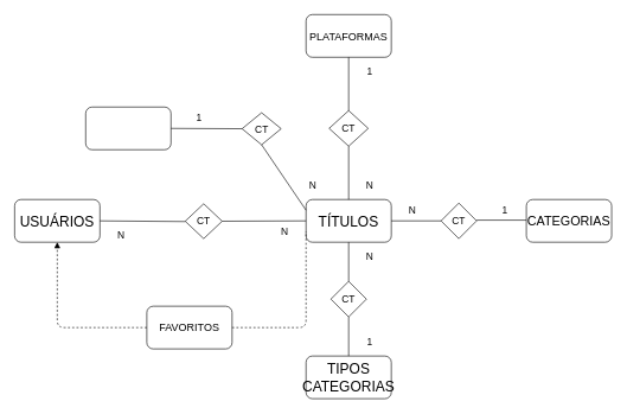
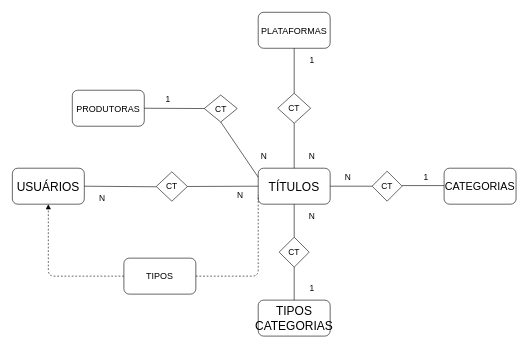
  <mxCell id="0" />
  <mxCell id="1" parent="0" />
  <mxCell id="2" value="" style="rounded=1;whiteSpace=wrap;html=1;" parent="1" vertex="1"><mxGeometry x="430" y="280" width="120" height="60" as="geometry" /></mxCell>
  <mxCell id="3" value="TÍTULOS" style="text;html=1;strokeColor=none;fillColor=none;align=center;verticalAlign=middle;whiteSpace=wrap;rounded=0;fontSize=20;" parent="1" vertex="1"><mxGeometry x="430" y="280" width="120" height="60" as="geometry" /></mxCell>
  <mxCell id="4" value="" style="rounded=1;whiteSpace=wrap;html=1;" parent="1" vertex="1"><mxGeometry x="740" y="280" width="120" height="60" as="geometry" /></mxCell>
  <mxCell id="5" value="&lt;font style=&quot;font-size: 18px&quot;&gt;CATEGORIAS&lt;/font&gt;" style="text;html=1;strokeColor=none;fillColor=none;align=center;verticalAlign=middle;whiteSpace=wrap;rounded=0;fontSize=20;" parent="1" vertex="1"><mxGeometry x="740" y="280" width="120" height="60" as="geometry" /></mxCell>
  <mxCell id="6" value="" style="rounded=1;whiteSpace=wrap;html=1;" parent="1" vertex="1"><mxGeometry x="430" y="500" width="120" height="60" as="geometry" /></mxCell>
  <mxCell id="7" value="TIPOS CATEGORIAS" style="text;html=1;strokeColor=none;fillColor=none;align=center;verticalAlign=middle;whiteSpace=wrap;rounded=0;fontSize=20;" parent="1" vertex="1"><mxGeometry x="430" y="500" width="120" height="60" as="geometry" /></mxCell>
  <mxCell id="8" value="" style="rounded=1;whiteSpace=wrap;html=1;" parent="1" vertex="1"><mxGeometry x="20" y="280" width="120" height="60" as="geometry" /></mxCell>
  <mxCell id="9" value="USUÁRIOS" style="text;html=1;strokeColor=none;fillColor=none;align=center;verticalAlign=middle;whiteSpace=wrap;rounded=0;fontSize=20;" parent="1" vertex="1"><mxGeometry x="20" y="280" width="120" height="60" as="geometry" /></mxCell>
  <mxCell id="10" value="" style="rhombus;whiteSpace=wrap;html=1;" parent="1" vertex="1"><mxGeometry x="465" y="395" width="50" height="50" as="geometry" /></mxCell>
  <mxCell id="11" value="" style="endArrow=none;html=1;entryX=0.5;entryY=1;entryDx=0;entryDy=0;exitX=0.5;exitY=0;exitDx=0;exitDy=0;" parent="1" source="7" target="10" edge="1"><mxGeometry width="50" height="50" relative="1" as="geometry"><mxPoint x="390" y="760" as="sourcePoint" /><mxPoint x="440" y="710" as="targetPoint" /></mxGeometry></mxCell>
  <mxCell id="12" value="" style="endArrow=none;html=1;entryX=0.5;entryY=1;entryDx=0;entryDy=0;exitX=0.5;exitY=0;exitDx=0;exitDy=0;" parent="1" edge="1"><mxGeometry width="50" height="50" relative="1" as="geometry"><mxPoint x="490" y="395" as="sourcePoint" /><mxPoint x="490" y="340" as="targetPoint" /></mxGeometry></mxCell>
  <mxCell id="13" value="" style="rhombus;whiteSpace=wrap;html=1;" parent="1" vertex="1"><mxGeometry x="620" y="285" width="50" height="50" as="geometry" /></mxCell>
  <mxCell id="14" value="" style="endArrow=none;html=1;entryX=0;entryY=0.5;entryDx=0;entryDy=0;exitX=1;exitY=0.5;exitDx=0;exitDy=0;" parent="1" source="3" target="13" edge="1"><mxGeometry width="50" height="50" relative="1" as="geometry"><mxPoint x="390" y="760" as="sourcePoint" /><mxPoint x="440" y="710" as="targetPoint" /></mxGeometry></mxCell>
  <mxCell id="15" value="" style="endArrow=none;html=1;entryX=0;entryY=0.5;entryDx=0;entryDy=0;exitX=1;exitY=0.5;exitDx=0;exitDy=0;" parent="1" edge="1"><mxGeometry width="50" height="50" relative="1" as="geometry"><mxPoint x="670" y="309" as="sourcePoint" /><mxPoint x="740" y="309" as="targetPoint" /></mxGeometry></mxCell>
  <mxCell id="16" value="&lt;font style=&quot;font-size: 14px&quot;&gt;CT&lt;/font&gt;" style="text;html=1;strokeColor=none;fillColor=none;align=center;verticalAlign=middle;whiteSpace=wrap;rounded=0;" parent="1" vertex="1"><mxGeometry x="470" y="410" width="40" height="20" as="geometry" /></mxCell>
  <mxCell id="17" value="&lt;font style=&quot;font-size: 14px&quot;&gt;CT&lt;/font&gt;" style="text;html=1;strokeColor=none;fillColor=none;align=center;verticalAlign=middle;whiteSpace=wrap;rounded=0;" parent="1" vertex="1"><mxGeometry x="625" y="300" width="40" height="20" as="geometry" /></mxCell>
  <mxCell id="18" value="&lt;span style=&quot;font-size: 14px&quot;&gt;N&lt;br&gt;&lt;/span&gt;" style="text;html=1;strokeColor=none;fillColor=none;align=center;verticalAlign=middle;whiteSpace=wrap;rounded=0;" parent="1" vertex="1"><mxGeometry x="560" y="285" width="40" height="20" as="geometry" /></mxCell>
  <mxCell id="19" value="&lt;span style=&quot;font-size: 14px&quot;&gt;1&lt;br&gt;&lt;/span&gt;" style="text;html=1;strokeColor=none;fillColor=none;align=center;verticalAlign=middle;whiteSpace=wrap;rounded=0;" parent="1" vertex="1"><mxGeometry x="690" y="285" width="40" height="20" as="geometry" /></mxCell>
  <mxCell id="20" value="&lt;span style=&quot;font-size: 14px&quot;&gt;1&lt;br&gt;&lt;/span&gt;" style="text;html=1;strokeColor=none;fillColor=none;align=center;verticalAlign=middle;whiteSpace=wrap;rounded=0;" parent="1" vertex="1"><mxGeometry x="500" y="470" width="40" height="20" as="geometry" /></mxCell>
  <mxCell id="21" value="&lt;span style=&quot;font-size: 14px&quot;&gt;N&lt;br&gt;&lt;/span&gt;" style="text;html=1;strokeColor=none;fillColor=none;align=center;verticalAlign=middle;whiteSpace=wrap;rounded=0;" parent="1" vertex="1"><mxGeometry x="500" y="350" width="40" height="20" as="geometry" /></mxCell>
  <mxCell id="22" value="" style="rhombus;whiteSpace=wrap;html=1;" parent="1" vertex="1"><mxGeometry x="260" y="286" width="52" height="49" as="geometry" /></mxCell>
  <mxCell id="23" value="&lt;font style=&quot;font-size: 14px&quot;&gt;CT&lt;/font&gt;" style="text;html=1;strokeColor=none;fillColor=none;align=center;verticalAlign=middle;whiteSpace=wrap;rounded=0;" parent="1" vertex="1"><mxGeometry x="266" y="300.5" width="40" height="20" as="geometry" /></mxCell>
  <mxCell id="24" value="&lt;span style=&quot;font-size: 14px&quot;&gt;N&lt;br&gt;&lt;/span&gt;" style="text;html=1;strokeColor=none;fillColor=none;align=center;verticalAlign=middle;whiteSpace=wrap;rounded=0;" parent="1" vertex="1"><mxGeometry x="380" y="315" width="40" height="20" as="geometry" /></mxCell>
  <mxCell id="25" value="&lt;span style=&quot;font-size: 14px&quot;&gt;N&lt;br&gt;&lt;/span&gt;" style="text;html=1;strokeColor=none;fillColor=none;align=center;verticalAlign=middle;whiteSpace=wrap;rounded=0;" parent="1" vertex="1"><mxGeometry x="150" y="320" width="40" height="20" as="geometry" /></mxCell>
  <mxCell id="26" value="" style="rounded=1;whiteSpace=wrap;html=1;" parent="1" vertex="1"><mxGeometry x="430" y="20" width="120" height="60" as="geometry" /></mxCell>
  <mxCell id="27" value="PLATAFORMAS" style="text;html=1;strokeColor=none;fillColor=none;align=center;verticalAlign=middle;whiteSpace=wrap;rounded=0;fontSize=15;" parent="1" vertex="1"><mxGeometry x="430" y="20" width="120" height="60" as="geometry" /></mxCell>
  <mxCell id="28" value="" style="rhombus;whiteSpace=wrap;html=1;" parent="1" vertex="1"><mxGeometry x="462.5" y="155" width="55" height="50" as="geometry" /></mxCell>
  <mxCell id="29" value="" style="endArrow=none;html=1;entryX=0.5;entryY=1;entryDx=0;entryDy=0;exitX=0.5;exitY=0;exitDx=0;exitDy=0;" parent="1" source="3" target="28" edge="1"><mxGeometry width="50" height="50" relative="1" as="geometry"><mxPoint x="280" y="890" as="sourcePoint" /><mxPoint x="330" y="840" as="targetPoint" /></mxGeometry></mxCell>
  <mxCell id="30" value="" style="endArrow=none;html=1;entryX=0.5;entryY=1;entryDx=0;entryDy=0;exitX=0.5;exitY=0;exitDx=0;exitDy=0;" parent="1" edge="1"><mxGeometry width="50" height="50" relative="1" as="geometry"><mxPoint x="490" y="155" as="sourcePoint" /><mxPoint x="490" y="80" as="targetPoint" /></mxGeometry></mxCell>
  <mxCell id="31" value="&lt;font style=&quot;font-size: 14px&quot;&gt;CT&lt;/font&gt;" style="text;html=1;strokeColor=none;fillColor=none;align=center;verticalAlign=middle;whiteSpace=wrap;rounded=0;" parent="1" vertex="1"><mxGeometry x="470" y="170" width="40" height="20" as="geometry" /></mxCell>
  <mxCell id="32" value="&lt;span style=&quot;font-size: 14px&quot;&gt;1&lt;br&gt;&lt;/span&gt;" style="text;html=1;strokeColor=none;fillColor=none;align=center;verticalAlign=middle;whiteSpace=wrap;rounded=0;" parent="1" vertex="1"><mxGeometry x="500" y="90" width="40" height="20" as="geometry" /></mxCell>
  <mxCell id="33" value="&lt;span style=&quot;font-size: 14px&quot;&gt;N&lt;br&gt;&lt;/span&gt;" style="text;html=1;strokeColor=none;fillColor=none;align=center;verticalAlign=middle;whiteSpace=wrap;rounded=0;" parent="1" vertex="1"><mxGeometry x="500" y="250" width="40" height="20" as="geometry" /></mxCell>
  <mxCell id="34" value="" style="rounded=1;whiteSpace=wrap;html=1;" parent="1" vertex="1"><mxGeometry x="120" y="150" width="120" height="60" as="geometry" /></mxCell>
  <mxCell id="35" value="" style="rhombus;whiteSpace=wrap;html=1;" parent="1" vertex="1"><mxGeometry x="340" y="158" width="55" height="45" as="geometry" /></mxCell>
  <mxCell id="36" value="" style="endArrow=none;html=1;exitX=0.5;exitY=1;exitDx=0;exitDy=0;entryX=0;entryY=0.25;entryDx=0;entryDy=0;" parent="1" source="35" target="3" edge="1"><mxGeometry width="50" height="50" relative="1" as="geometry"><mxPoint x="120" y="890" as="sourcePoint" /><mxPoint x="460" y="180" as="targetPoint" /></mxGeometry></mxCell>
  <mxCell id="37" value="" style="endArrow=none;html=1;exitX=1;exitY=0.5;exitDx=0;exitDy=0;entryX=0;entryY=0.5;entryDx=0;entryDy=0;" parent="1" source="34" target="35" edge="1"><mxGeometry width="50" height="50" relative="1" as="geometry"><mxPoint x="259" y="158" as="sourcePoint" /><mxPoint x="321" y="250" as="targetPoint" /></mxGeometry></mxCell>
  <mxCell id="38" value="&lt;font style=&quot;font-size: 14px&quot;&gt;CT&lt;/font&gt;" style="text;html=1;strokeColor=none;fillColor=none;align=center;verticalAlign=middle;whiteSpace=wrap;rounded=0;" parent="1" vertex="1"><mxGeometry x="347.5" y="170.5" width="40" height="20" as="geometry" /></mxCell>
  <mxCell id="39" value="&lt;span style=&quot;font-size: 14px&quot;&gt;N&lt;br&gt;&lt;/span&gt;" style="text;html=1;strokeColor=none;fillColor=none;align=center;verticalAlign=middle;whiteSpace=wrap;rounded=0;" parent="1" vertex="1"><mxGeometry x="420" y="250" width="40" height="20" as="geometry" /></mxCell>
  <mxCell id="40" value="&lt;span style=&quot;font-size: 14px&quot;&gt;1&lt;br&gt;&lt;/span&gt;" style="text;html=1;strokeColor=none;fillColor=none;align=center;verticalAlign=middle;whiteSpace=wrap;rounded=0;" parent="1" vertex="1"><mxGeometry x="260" y="155" width="40" height="20" as="geometry" /></mxCell>
+ <mxCell id="41" value="PRODUTORAS" style="text;html=1;strokeColor=none;fillColor=none;align=center;verticalAlign=middle;whiteSpace=wrap;rounded=0;fontSize=15;" parent="1" vertex="1"><mxGeometry x="120" y="150.5" width="120" height="60" as="geometry" /></mxCell>
  <mxCell id="42" value="" style="endArrow=none;html=1;entryX=0;entryY=0.5;entryDx=0;entryDy=0;exitX=1;exitY=0.5;exitDx=0;exitDy=0;" parent="1" source="22" target="3" edge="1"><mxGeometry width="50" height="50" relative="1" as="geometry"><mxPoint x="-30" y="630" as="sourcePoint" /><mxPoint x="20" y="580" as="targetPoint" /></mxGeometry></mxCell>
  <mxCell id="43" value="" style="endArrow=none;html=1;exitX=1;exitY=0.5;exitDx=0;exitDy=0;" parent="1" source="9" edge="1"><mxGeometry width="50" height="50" relative="1" as="geometry"><mxPoint x="149" y="311" as="sourcePoint" /><mxPoint x="260" y="311" as="targetPoint" /></mxGeometry></mxCell>
  <mxCell id="44" value="" style="rounded=1;whiteSpace=wrap;html=1;" vertex="1" parent="1"><mxGeometry x="206" y="430" width="120" height="60" as="geometry" /></mxCell>
- <mxCell id="45" value="FAVORITOS" style="text;html=1;strokeColor=none;fillColor=none;align=center;verticalAlign=middle;whiteSpace=wrap;rounded=0;fontSize=15;" vertex="1" parent="1"><mxGeometry x="206" y="430" width="120" height="60" as="geometry" /></mxCell>
+ <mxCell id="45" value="TIPOS" style="text;html=1;strokeColor=none;fillColor=none;align=center;verticalAlign=middle;whiteSpace=wrap;rounded=0;fontSize=15;" vertex="1" parent="1"><mxGeometry x="206" y="430" width="120" height="60" as="geometry" /></mxCell>
  <mxCell id="46" value="" style="endArrow=block;dashed=1;html=1;entryX=0.5;entryY=1;entryDx=0;entryDy=0;exitX=0;exitY=0.5;exitDx=0;exitDy=0;" edge="1" parent="1" source="45" target="9"><mxGeometry width="50" height="50" relative="1" as="geometry"><mxPoint x="20" y="630" as="sourcePoint" /><mxPoint x="70" y="580" as="targetPoint" /><Array as="points"><mxPoint x="80" y="460" /></Array></mxGeometry></mxCell>
  <mxCell id="47" value="" style="endArrow=none;dashed=1;html=1;entryX=0;entryY=0.75;entryDx=0;entryDy=0;exitX=1;exitY=0.5;exitDx=0;exitDy=0;" edge="1" parent="1" source="45" target="3"><mxGeometry width="50" height="50" relative="1" as="geometry"><mxPoint x="426.294" y="620.235" as="sourcePoint" /><mxPoint x="300.412" y="500.235" as="targetPoint" /><Array as="points"><mxPoint x="430" y="460" /></Array></mxGeometry></mxCell>
